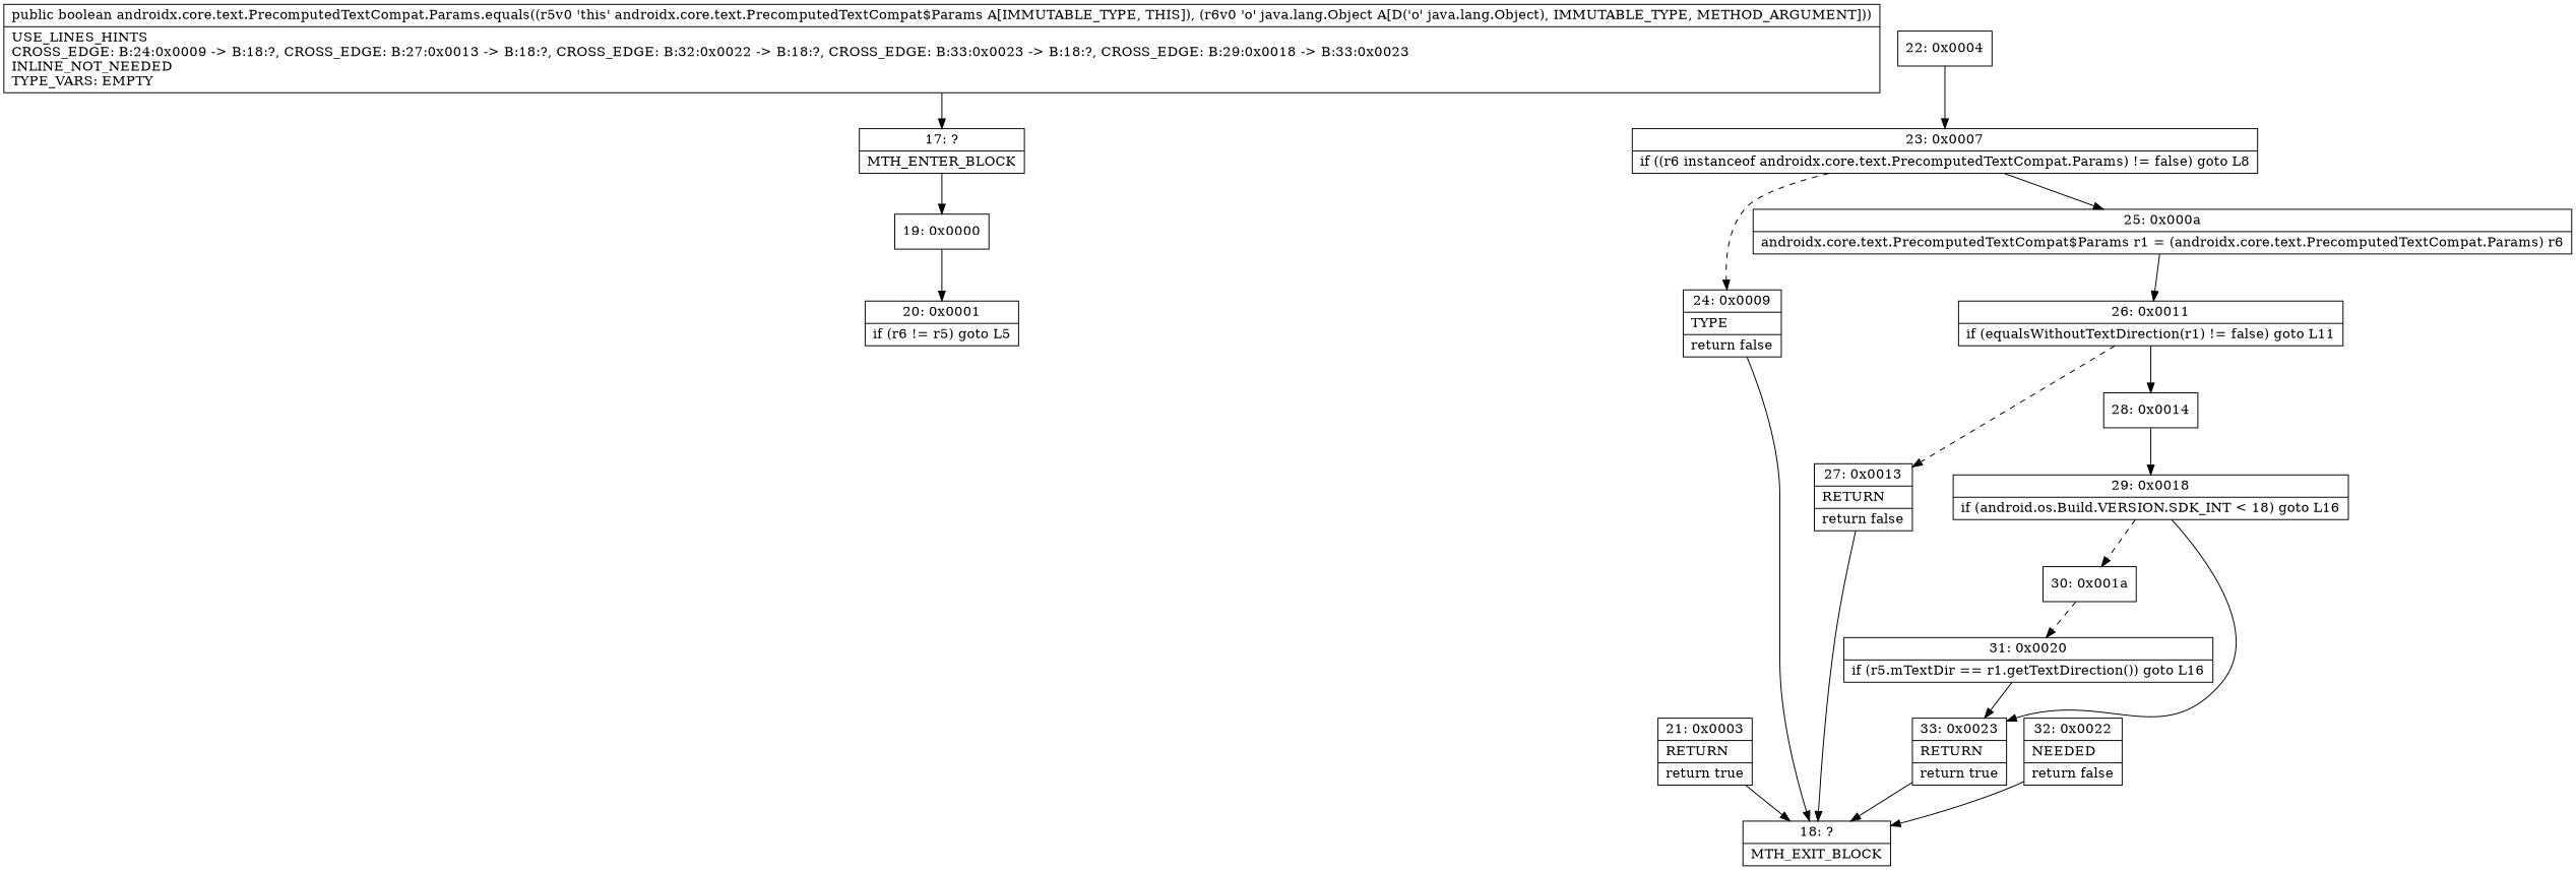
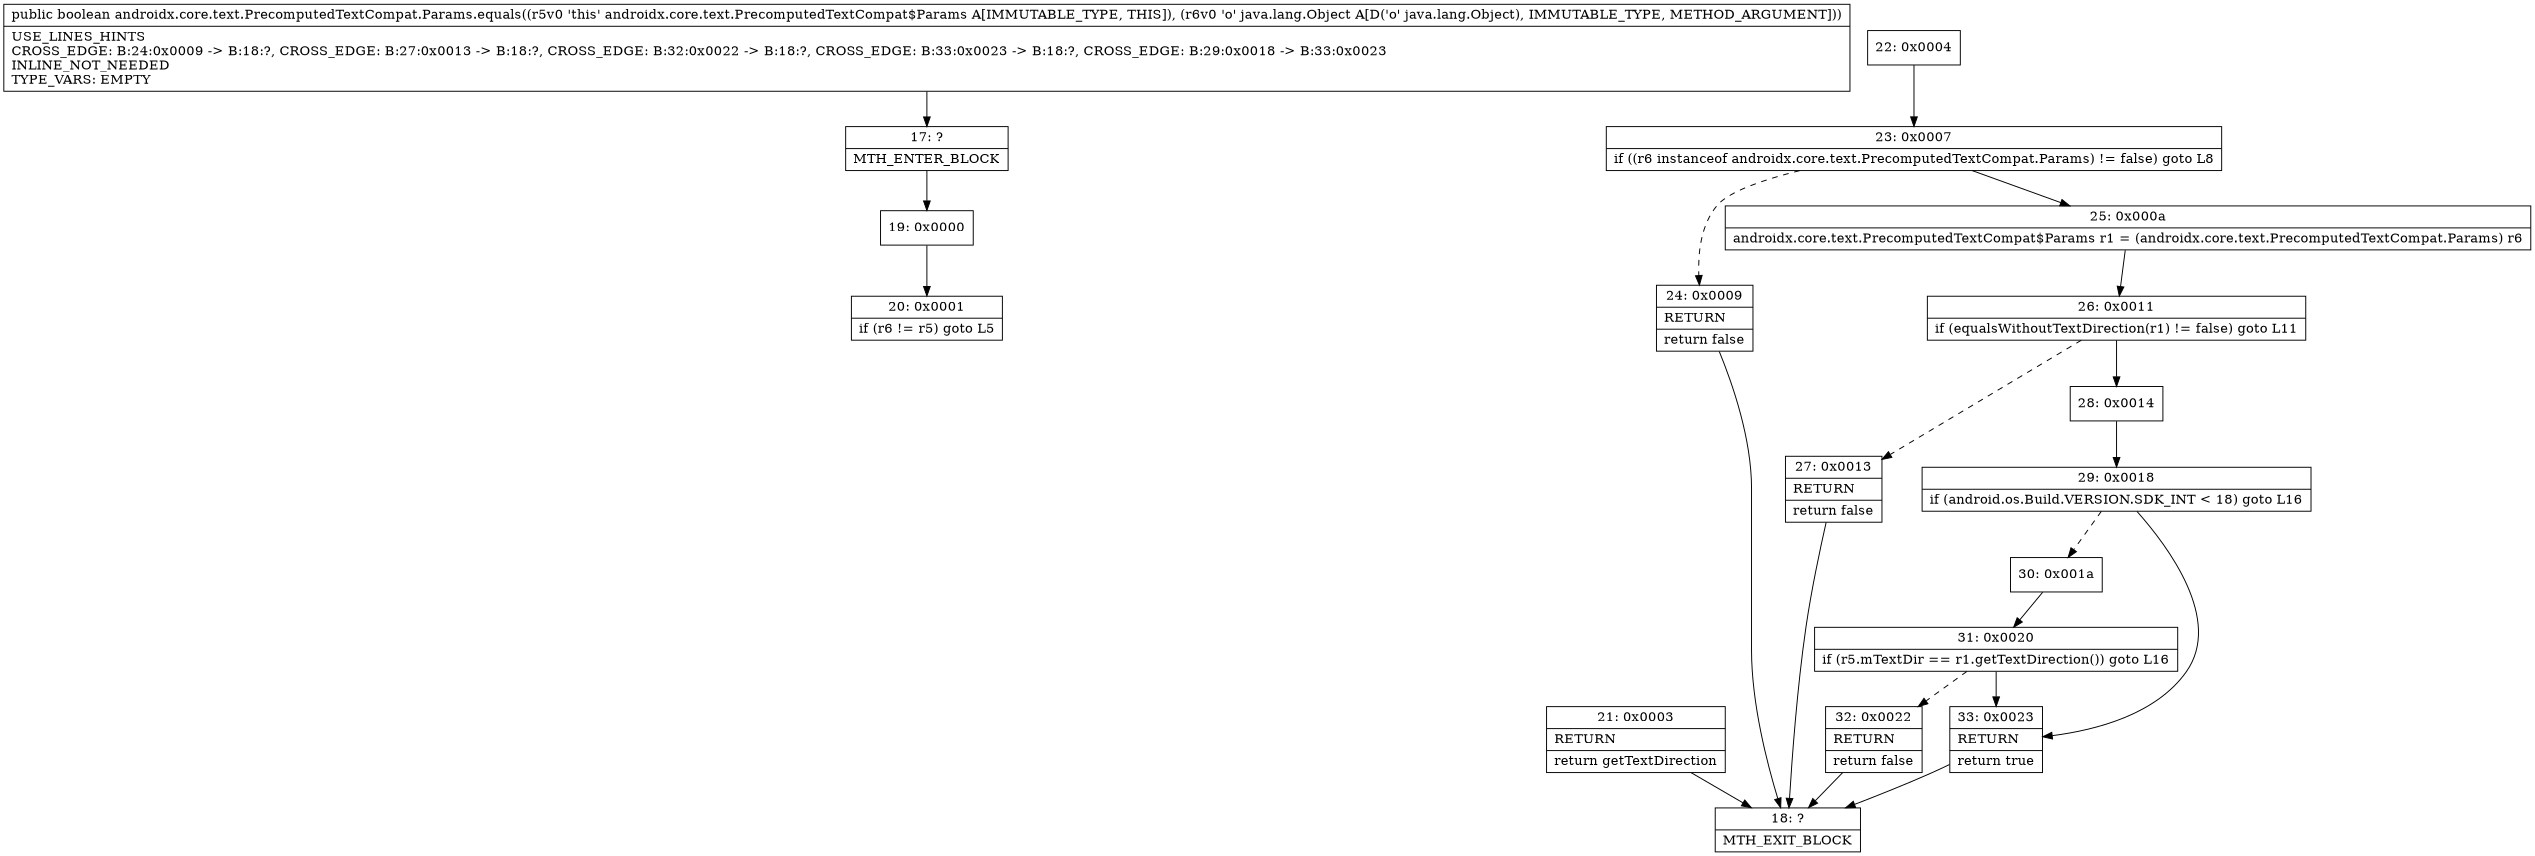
  digraph {
    node [shape=record]
    n1 [label="{17\:\ ?|MTH_ENTER_BLOCK\l}"]
    n2 [label="{19\:\ 0x0000}"]
    n3 [label="{20\:\ 0x0001|if (r6 != r5) goto L5\l}"]
-   n4 [label="{21\:\ 0x0003|RETURN\l|return true\l}"]
+   n4 [label="{21\:\ 0x0003|RETURN\l|return getTextDirection\l}"]
    n5 [label="{18\:\ ?|MTH_EXIT_BLOCK\l}"]
    n6 [label="{22\:\ 0x0004}"]
    n7 [label="{23\:\ 0x0007|if ((r6 instanceof androidx.core.text.PrecomputedTextCompat.Params) != false) goto L8\l}"]
-   n8 [label="{24\:\ 0x0009|TYPE\l|return false\l}"]
+   n8 [label="{24\:\ 0x0009|RETURN\l|return false\l}"]
    n9 [label="{25\:\ 0x000a|androidx.core.text.PrecomputedTextCompat$Params r1 = (androidx.core.text.PrecomputedTextCompat.Params) r6\l}"]
    n10 [label="{26\:\ 0x0011|if (equalsWithoutTextDirection(r1) != false) goto L11\l}"]
    n11 [label="{27\:\ 0x0013|RETURN\l|return false\l}"]
    n12 [label="{28\:\ 0x0014}"]
    n13 [label="{29\:\ 0x0018|if (android.os.Build.VERSION.SDK_INT \< 18) goto L16\l}"]
    n14 [label="{30\:\ 0x001a}"]
    n15 [label="{33\:\ 0x0023|RETURN\l|return true\l}"]
    n16 [label="{31\:\ 0x0020|if (r5.mTextDir == r1.getTextDirection()) goto L16\l}"]
-   n17 [label="{32\:\ 0x0022|NEEDED\l|return false\l}"]
+   n17 [label="{32\:\ 0x0022|RETURN\l|return false\l}"]
    n18 [label="{public boolean androidx.core.text.PrecomputedTextCompat.Params.equals((r5v0 'this' androidx.core.text.PrecomputedTextCompat$Params A[IMMUTABLE_TYPE, THIS]), (r6v0 'o' java.lang.Object A[D('o' java.lang.Object), IMMUTABLE_TYPE, METHOD_ARGUMENT]))  | USE_LINES_HINTS\lCROSS_EDGE: B:24:0x0009 \-\> B:18:?, CROSS_EDGE: B:27:0x0013 \-\> B:18:?, CROSS_EDGE: B:32:0x0022 \-\> B:18:?, CROSS_EDGE: B:33:0x0023 \-\> B:18:?, CROSS_EDGE: B:29:0x0018 \-\> B:33:0x0023\lINLINE_NOT_NEEDED\lTYPE_VARS: EMPTY\l}"]
    n1 -> n2
    n2 -> n3
    n4 -> n5
    n6 -> n7
    n7 -> n8 [style=dashed]
    n7 -> n9
    n8 -> n5
    n9 -> n10
    n10 -> n11 [style=dashed]
    n10 -> n12
    n11 -> n5
    n12 -> n13
    n13 -> n14 [style=dashed]
    n13 -> n15
-   n14 -> n16 [style=dashed]
+   n14 -> n16
    n15 -> n5
    n16 -> n15
+   n16 -> n17 [style=dashed]
    n17 -> n5
    n18 -> n1
  }
